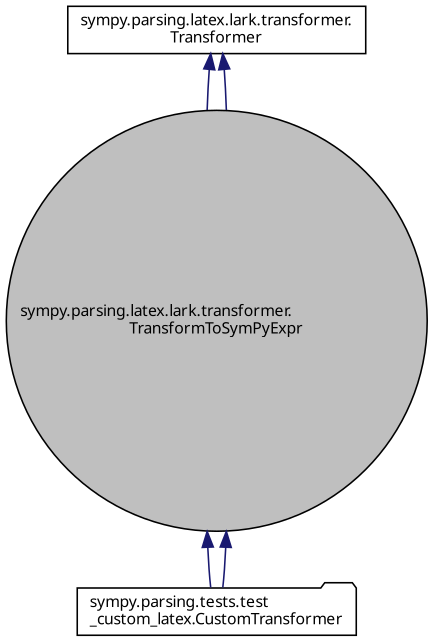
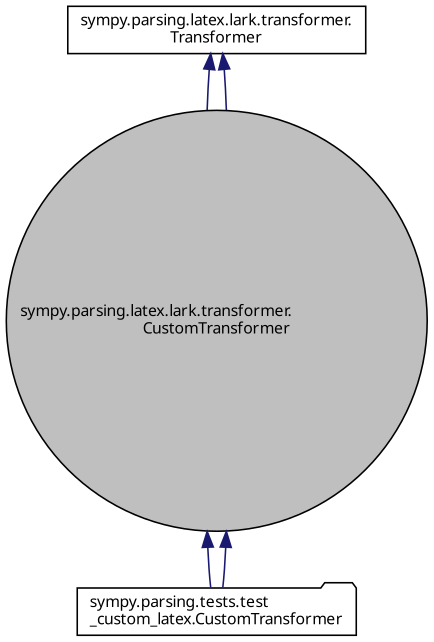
  digraph {
    fontname="Noto Sans"
    node [color=black fillcolor=white fontname="Noto Sans" fontsize=10 style=filled]
    edge [color=midnightblue dir=back fontname="Noto Sans" fontsize=10 labelfontname=Helvetica labelfontsize=10 style=solid]
-   n1 [fillcolor=grey75 fontcolor=black height=0.2 label="sympy.parsing.latex.lark.transformer.\lTransformToSymPyExpr" shape=circle width=0.4]
+   n1 [fillcolor=grey75 fontcolor=black height=0.2 label="sympy.parsing.latex.lark.transformer.\lCustomTransformer" shape=circle width=0.4]
    n2 [height=0.2 label="sympy.parsing.tests.test\l_custom_latex.CustomTransformer" shape=folder width=0.4]
    n3 [height=0.2 label="sympy.parsing.latex.lark.transformer.\lTransformer" shape=box width=0.4]
    n1 -> n2
    n1 -> n2
    n3 -> n1
    n3 -> n1
  }
